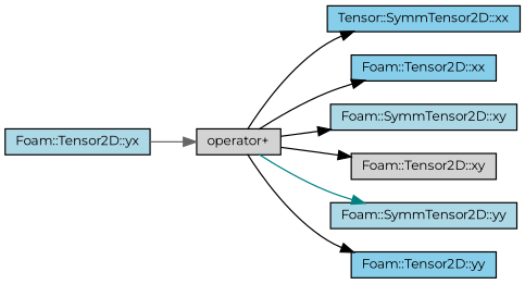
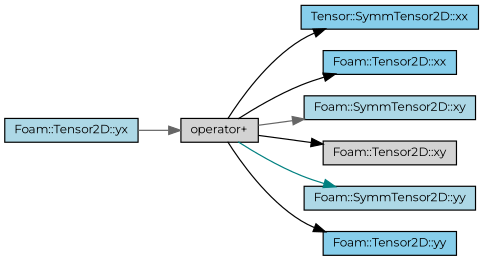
  digraph {
    fontname=Montserrat
    rankdir=LR
    node [color=black fillcolor=skyblue fontname=Montserrat fontsize=10 shape=record style=filled]
    edge [color=black fontname=Montserrat fontsize=10 labelfontname=FreeSans labelfontsize=10 style=solid]
    n1 [fillcolor=lightgrey fontcolor=black height=0.2 label="operator+" width=0.4]
    n2 [height=0.2 label="Tensor::SymmTensor2D::xx" width=0.4]
    n3 [height=0.2 label="Foam::Tensor2D::xx" width=0.4]
    n4 [fillcolor=lightblue height=0.2 label="Foam::SymmTensor2D::xy" width=0.4]
    n5 [fillcolor=lightgrey height=0.2 label="Foam::Tensor2D::xy" width=0.4]
    n6 [fillcolor=lightblue height=0.2 label="Foam::SymmTensor2D::yy" width=0.4]
    n7 [height=0.2 label="Foam::Tensor2D::yy" width=0.4]
    n8 [fillcolor=lightblue height=0.2 label="Foam::Tensor2D::yx" width=0.4]
    n1 -> n2
    n1 -> n3
-   n1 -> n4
+   n1 -> n4 [color=gray40]
    n1 -> n5
    n1 -> n6 [color=teal]
    n1 -> n7
    n8 -> n1 [color=gray40]
  }
